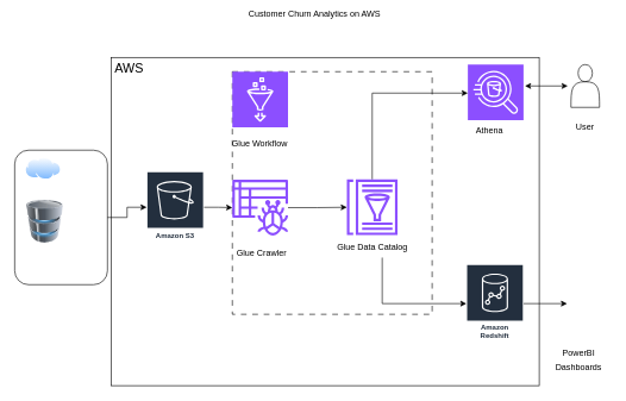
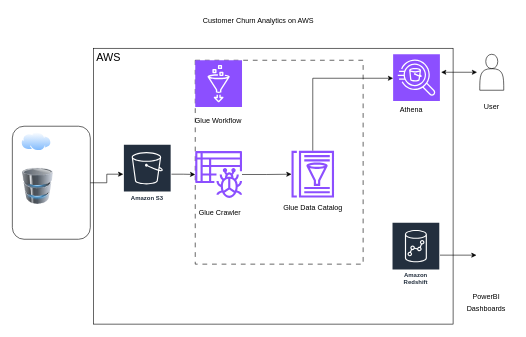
  <mxCell id="0" />
  <mxCell id="1" parent="0" />
  <mxCell id="2" value="" style="rounded=0;whiteSpace=wrap;html=1;fillColor=none;" vertex="1" parent="1"><mxGeometry x="155" y="80" width="600" height="460" as="geometry" /></mxCell>
  <mxCell id="3" value="" style="rounded=0;whiteSpace=wrap;html=1;dashed=1;dashPattern=8 8;" vertex="1" parent="1"><mxGeometry x="325" y="100" width="280" height="340" as="geometry" /></mxCell>
  <mxCell id="4" value="" style="rounded=1;whiteSpace=wrap;html=1;fillColor=none;" vertex="1" parent="1"><mxGeometry x="20" y="210" width="130" height="188.5" as="geometry" /></mxCell>
  <mxCell id="5" value="" style="image;aspect=fixed;perimeter=ellipsePerimeter;html=1;align=center;shadow=0;dashed=0;spacingTop=3;image=img/lib/active_directory/internet_cloud.svg;" vertex="1" parent="1"><mxGeometry x="35" y="220" width="50" height="31.5" as="geometry" /></mxCell>
  <mxCell id="6" value="" style="image;html=1;image=img/lib/clip_art/computers/Database_128x128.png" vertex="1" parent="1"><mxGeometry x="35" y="280" width="55" height="60" as="geometry" /></mxCell>
  <mxCell id="7" value="" style="edgeStyle=orthogonalEdgeStyle;rounded=0;orthogonalLoop=1;jettySize=auto;html=1;" edge="1" parent="1" source="8" target="10"><mxGeometry relative="1" as="geometry" /></mxCell>
  <mxCell id="8" value="Amazon S3" style="sketch=0;outlineConnect=0;fontColor=#232F3E;gradientColor=none;strokeColor=#ffffff;fillColor=#232F3E;dashed=0;verticalLabelPosition=middle;verticalAlign=bottom;align=center;html=1;whiteSpace=wrap;fontSize=10;fontStyle=1;spacing=3;shape=mxgraph.aws4.productIcon;prIcon=mxgraph.aws4.s3;" vertex="1" parent="1"><mxGeometry x="205" y="240" width="80" height="100" as="geometry" /></mxCell>
  <mxCell id="9" value="" style="edgeStyle=orthogonalEdgeStyle;rounded=0;orthogonalLoop=1;jettySize=auto;html=1;" edge="1" parent="1" source="10" target="14"><mxGeometry relative="1" as="geometry" /></mxCell>
  <mxCell id="10" value="" style="sketch=0;outlineConnect=0;fontColor=#232F3E;gradientColor=none;fillColor=#8C4FFF;strokeColor=none;dashed=0;verticalLabelPosition=bottom;verticalAlign=top;align=center;html=1;fontSize=12;fontStyle=0;aspect=fixed;pointerEvents=1;shape=mxgraph.aws4.glue_crawlers;" vertex="1" parent="1"><mxGeometry x="325" y="251.5" width="78" height="78" as="geometry" /></mxCell>
  <mxCell id="11" value="" style="sketch=0;points=[[0,0,0],[0.25,0,0],[0.5,0,0],[0.75,0,0],[1,0,0],[0,1,0],[0.25,1,0],[0.5,1,0],[0.75,1,0],[1,1,0],[0,0.25,0],[0,0.5,0],[0,0.75,0],[1,0.25,0],[1,0.5,0],[1,0.75,0]];outlineConnect=0;fontColor=#232F3E;fillColor=#8C4FFF;strokeColor=#ffffff;dashed=0;verticalLabelPosition=bottom;verticalAlign=top;align=center;html=1;fontSize=12;fontStyle=0;aspect=fixed;shape=mxgraph.aws4.resourceIcon;resIcon=mxgraph.aws4.glue;" vertex="1" parent="1"><mxGeometry x="325" y="100" width="78" height="78" as="geometry" /></mxCell>
  <mxCell id="12" style="edgeStyle=orthogonalEdgeStyle;rounded=0;orthogonalLoop=1;jettySize=auto;html=1;" edge="1" parent="1" source="14" target="15"><mxGeometry relative="1" as="geometry"><Array as="points"><mxPoint x="521" y="130" /></Array></mxGeometry></mxCell>
- <mxCell id="13" style="edgeStyle=orthogonalEdgeStyle;rounded=0;orthogonalLoop=1;jettySize=auto;html=1;" edge="1" parent="1" source="28" target="18"><mxGeometry relative="1" as="geometry"><Array as="points"><mxPoint x="535" y="425" /></Array></mxGeometry></mxCell>
  <mxCell id="14" value="" style="sketch=0;outlineConnect=0;fontColor=#232F3E;gradientColor=none;fillColor=#8C4FFF;strokeColor=none;dashed=0;verticalLabelPosition=bottom;verticalAlign=top;align=center;html=1;fontSize=12;fontStyle=0;aspect=fixed;pointerEvents=1;shape=mxgraph.aws4.glue_data_catalog;" vertex="1" parent="1"><mxGeometry x="485" y="251" width="72" height="78" as="geometry" /></mxCell>
  <mxCell id="15" value="" style="sketch=0;points=[[0,0,0],[0.25,0,0],[0.5,0,0],[0.75,0,0],[1,0,0],[0,1,0],[0.25,1,0],[0.5,1,0],[0.75,1,0],[1,1,0],[0,0.25,0],[0,0.5,0],[0,0.75,0],[1,0.25,0],[1,0.5,0],[1,0.75,0]];outlineConnect=0;fontColor=#232F3E;fillColor=#8C4FFF;strokeColor=#ffffff;dashed=0;verticalLabelPosition=bottom;verticalAlign=top;align=center;html=1;fontSize=12;fontStyle=0;aspect=fixed;shape=mxgraph.aws4.resourceIcon;resIcon=mxgraph.aws4.athena;" vertex="1" parent="1"><mxGeometry x="655" y="90" width="78" height="78" as="geometry" /></mxCell>
  <mxCell id="16" value="" style="edgeStyle=orthogonalEdgeStyle;rounded=0;orthogonalLoop=1;jettySize=auto;html=1;" edge="1" parent="1" source="4" target="8"><mxGeometry relative="1" as="geometry" /></mxCell>
  <mxCell id="17" value="" style="edgeStyle=orthogonalEdgeStyle;rounded=0;orthogonalLoop=1;jettySize=auto;html=1;" edge="1" parent="1" source="18" target="19"><mxGeometry relative="1" as="geometry" /></mxCell>
  <mxCell id="18" value="Amazon Redshift" style="sketch=0;outlineConnect=0;fontColor=#232F3E;gradientColor=none;strokeColor=#ffffff;fillColor=#232F3E;dashed=0;verticalLabelPosition=middle;verticalAlign=bottom;align=center;html=1;whiteSpace=wrap;fontSize=10;fontStyle=1;spacing=3;shape=mxgraph.aws4.productIcon;prIcon=mxgraph.aws4.redshift;" vertex="1" parent="1"><mxGeometry x="653" y="370" width="80" height="110" as="geometry" /></mxCell>
  <mxCell id="19" value="" style="image;aspect=fixed;html=1;points=[];align=center;fontSize=12;image=img/lib/azure2/power_platform/PowerBI.svg;" vertex="1" parent="1"><mxGeometry x="794" y="391" width="51" height="68" as="geometry" /></mxCell>
  <mxCell id="20" value="" style="shape=actor;whiteSpace=wrap;html=1;" vertex="1" parent="1"><mxGeometry x="799.5" y="90" width="40" height="60" as="geometry" /></mxCell>
- <mxCell id="21" value="Customer Churn Analytics on AWS" style="text;html=1;align=center;verticalAlign=middle;resizable=0;points=[];autosize=1;strokeColor=none;fillColor=none;" vertex="1" parent="1"><mxGeometry x="335" y="5" width="210" height="30" as="geometry" /></mxCell>
+ <mxCell id="21" value="Customer Churn Analytics on AWS" style="text;html=1;align=center;verticalAlign=middle;resizable=0;points=[];autosize=1;strokeColor=none;fillColor=none;" vertex="1" parent="1"><mxGeometry x="325" y="20" width="210" height="30" as="geometry" /></mxCell>
  <mxCell id="22" value="" style="shape=image;verticalLabelPosition=bottom;verticalAlign=top;imageAspect=0;aspect=fixed;image=https://apache.org/logos/res/airflow/airflow-1.png" vertex="1" parent="1"><mxGeometry x="169.83" y="465" width="155.17" height="60" as="geometry" /></mxCell>
  <mxCell id="23" value="" style="endArrow=classic;startArrow=classic;html=1;rounded=0;" edge="1" parent="1"><mxGeometry width="50" height="50" relative="1" as="geometry"><mxPoint x="735" y="120" as="sourcePoint" /><mxPoint x="795" y="120" as="targetPoint" /></mxGeometry></mxCell>
  <mxCell id="24" value="User" style="text;html=1;align=center;verticalAlign=middle;resizable=0;points=[];autosize=1;strokeColor=none;fillColor=none;" vertex="1" parent="1"><mxGeometry x="794" y="161.5" width="50" height="30" as="geometry" /></mxCell>
  <mxCell id="25" value="PowerBI" style="text;html=1;align=center;verticalAlign=middle;resizable=0;points=[];autosize=1;strokeColor=none;fillColor=none;" vertex="1" parent="1"><mxGeometry x="775" y="480" width="70" height="30" as="geometry" /></mxCell>
  <mxCell id="26" value="AWS" style="text;html=1;align=center;verticalAlign=middle;resizable=0;points=[];autosize=1;strokeColor=none;fillColor=none;fontSize=18;" vertex="1" parent="1"><mxGeometry x="150" y="75" width="60" height="40" as="geometry" /></mxCell>
  <mxCell id="27" value="Athena" style="text;html=1;align=center;verticalAlign=middle;resizable=0;points=[];autosize=1;strokeColor=none;fillColor=none;" vertex="1" parent="1"><mxGeometry x="655" y="168" width="60" height="30" as="geometry" /></mxCell>
  <mxCell id="28" value="Glue Data Catalog" style="text;html=1;align=center;verticalAlign=middle;resizable=0;points=[];autosize=1;strokeColor=none;fillColor=none;" vertex="1" parent="1"><mxGeometry x="461" y="330.5" width="120" height="30" as="geometry" /></mxCell>
  <mxCell id="29" value="&amp;nbsp;Glue Crawler" style="text;html=1;align=center;verticalAlign=middle;resizable=0;points=[];autosize=1;strokeColor=none;fillColor=none;" vertex="1" parent="1"><mxGeometry x="314" y="340" width="100" height="30" as="geometry" /></mxCell>
  <mxCell id="30" value="Glue Workflow" style="text;html=1;align=center;verticalAlign=middle;resizable=0;points=[];autosize=1;strokeColor=none;fillColor=none;" vertex="1" parent="1"><mxGeometry x="313" y="186" width="100" height="30" as="geometry" /></mxCell>
  <mxCell id="31" value="Dashboards" style="text;html=1;align=center;verticalAlign=middle;resizable=0;points=[];autosize=1;strokeColor=none;fillColor=none;" vertex="1" parent="1"><mxGeometry x="765" y="500" width="90" height="30" as="geometry" /></mxCell>
